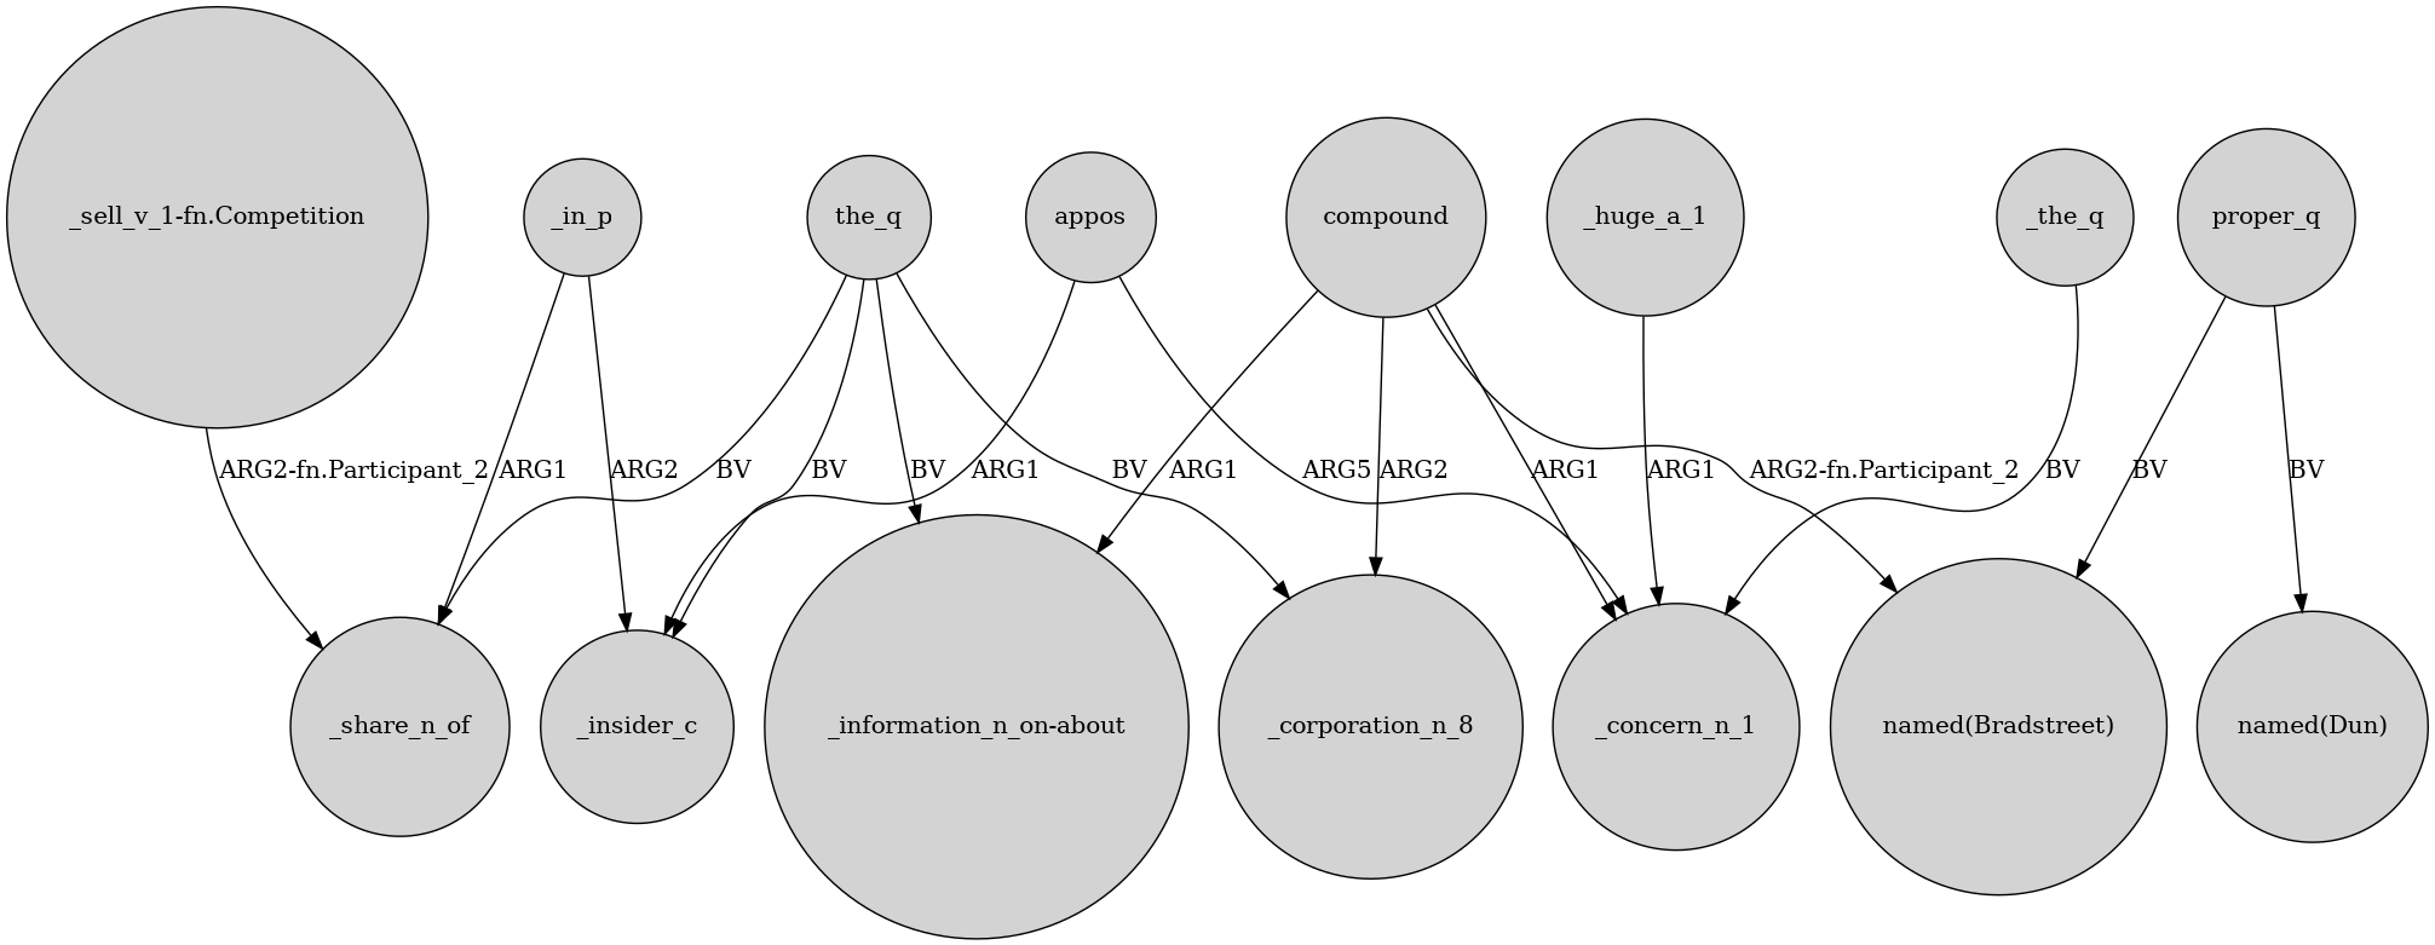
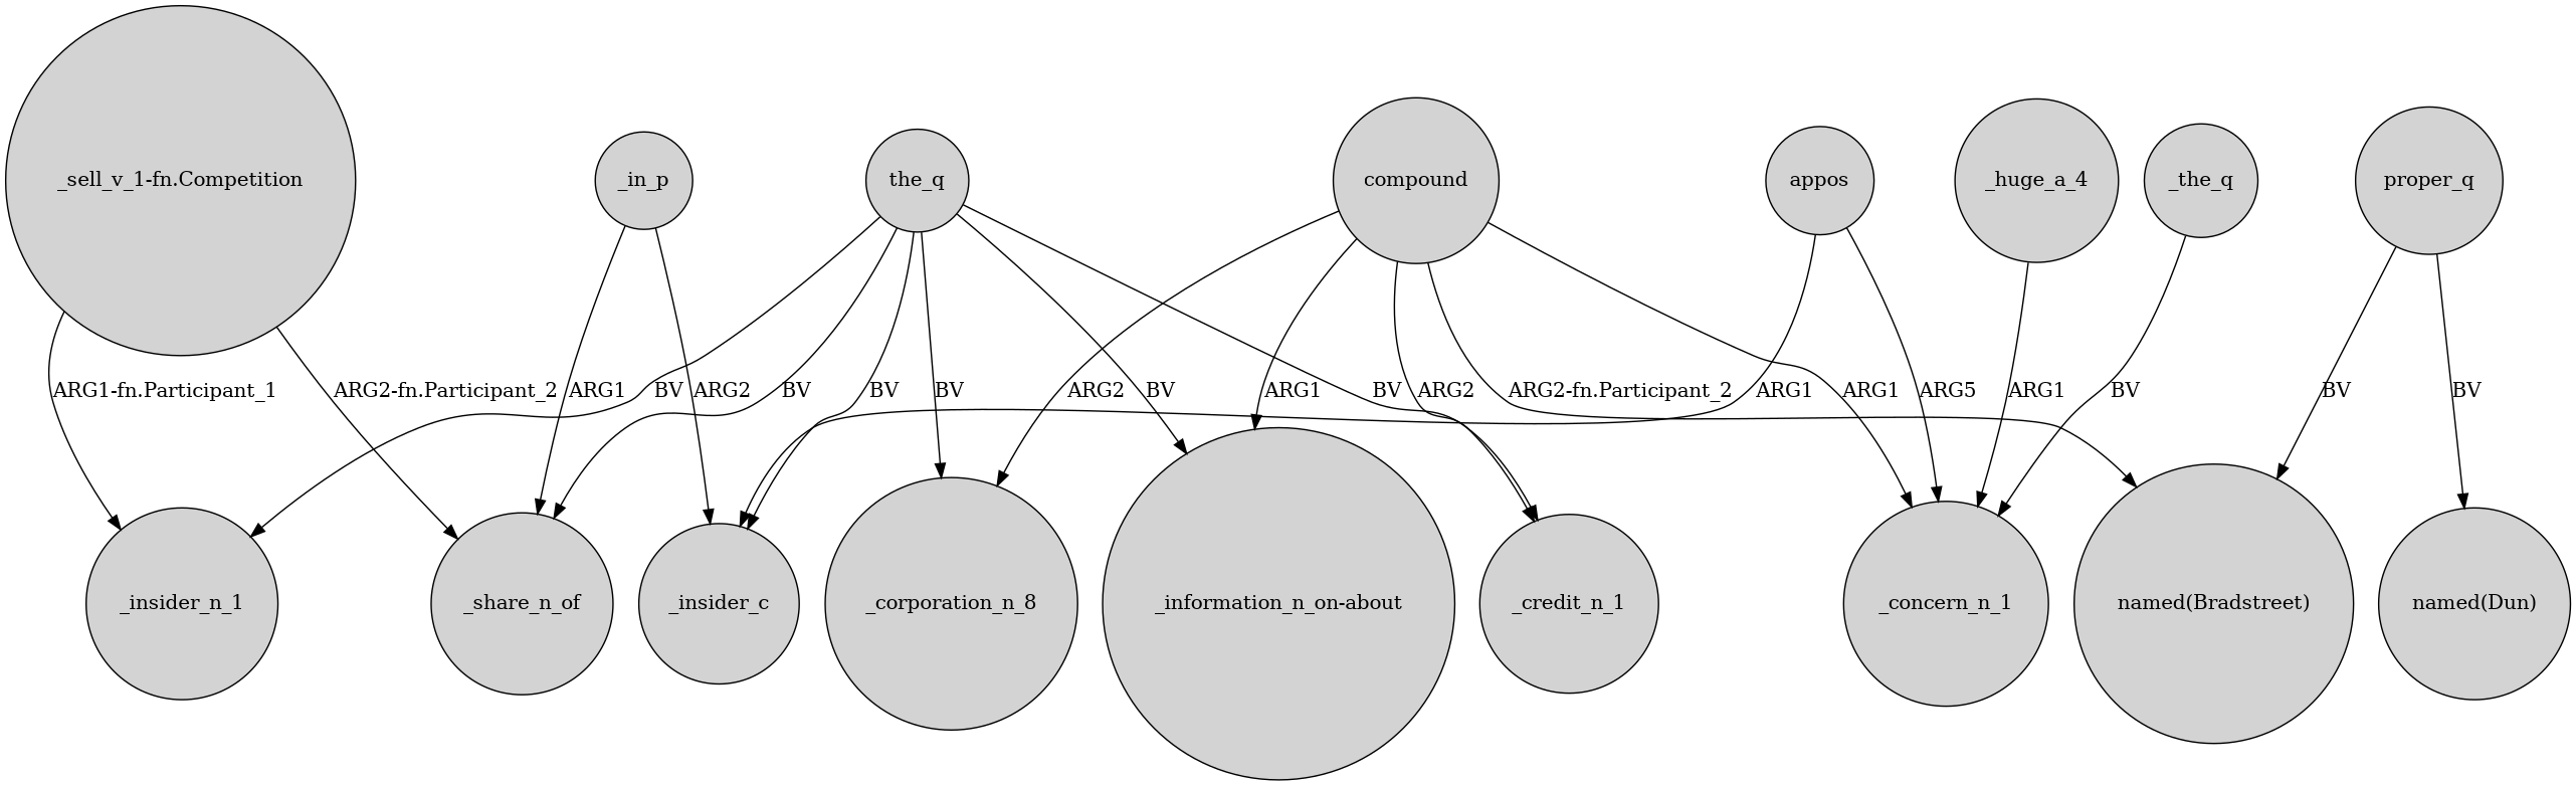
  digraph {
    node [shape=circle style=filled]
    "_sell_v_1-fn.Competition"
    _share_n_of
+   _insider_n_1
    _in_p
    n5 [label=_insider_c]
-   _huge_a_1
+   _huge_a_1 [label=_huge_a_4]
    _concern_n_1
    n8 [label=the_q]
    "_information_n_on-about"
+   _credit_n_1
    n11 [label=_corporation_n_8]
    compound
    "named(Bradstreet)"
    proper_q
    "named(Dun)"
    appos
    _the_q
    "_sell_v_1-fn.Competition" -> _share_n_of [label="ARG2-fn.Participant_2"]
+   "_sell_v_1-fn.Competition" -> _insider_n_1 [label="ARG1-fn.Participant_1"]
    _in_p -> _share_n_of [label=ARG1]
    _in_p -> n5 [label=ARG2]
    _huge_a_1 -> _concern_n_1 [label=ARG1]
    n8 -> _share_n_of [label=BV]
+   n8 -> _insider_n_1 [label=BV]
    n8 -> n5 [label=BV]
    n8 -> "_information_n_on-about" [label=BV]
+   n8 -> _credit_n_1 [label=BV]
    n8 -> n11 [label=BV]
    compound -> _concern_n_1 [label=ARG1]
    compound -> "_information_n_on-about" [label=ARG1]
+   compound -> _credit_n_1 [label=ARG2]
    compound -> n11 [label=ARG2]
    compound -> "named(Bradstreet)" [label="ARG2-fn.Participant_2"]
    proper_q -> "named(Bradstreet)" [label=BV]
    proper_q -> "named(Dun)" [label=BV]
    appos -> n5 [label=ARG1]
    appos -> _concern_n_1 [label=ARG5]
    _the_q -> _concern_n_1 [label=BV]
  }
